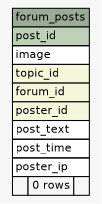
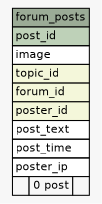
  digraph {
    bgcolor="#f7f7f7"
    fontname=Helvetica
    fontsize=11
    nodesep=0.18
    rankdir=RL
    ranksep=0.46
-   n1 [fontname=Helvetica fontsize=11 label=<     <TABLE BORDER="0" CELLBORDER="1" CELLSPACING="0" BGCOLOR="#ffffff">       <TR><TD COLSPAN="3" BGCOLOR="#9bab96" ALIGN="CENTER">forum_posts</TD></TR>       <TR><TD PORT="post_id" COLSPAN="3" BGCOLOR="#bed1b8" ALIGN="LEFT">post_id</TD></TR>       <TR><TD PORT="image" COLSPAN="3" ALIGN="LEFT">image</TD></TR>       <TR><TD PORT="topic_id" COLSPAN="3" BGCOLOR="#f4f7da" ALIGN="LEFT">topic_id</TD></TR>       <TR><TD PORT="forum_id" COLSPAN="3" BGCOLOR="#f4f7da" ALIGN="LEFT">forum_id</TD></TR>       <TR><TD PORT="poster_id" COLSPAN="3" BGCOLOR="#f4f7da" ALIGN="LEFT">poster_id</TD></TR>       <TR><TD PORT="post_text" COLSPAN="3" ALIGN="LEFT">post_text</TD></TR>       <TR><TD PORT="post_time" COLSPAN="3" ALIGN="LEFT">post_time</TD></TR>       <TR><TD PORT="poster_ip" COLSPAN="3" ALIGN="LEFT">poster_ip</TD></TR>       <TR><TD ALIGN="LEFT" BGCOLOR="#f7f7f7">  </TD><TD ALIGN="RIGHT" BGCOLOR="#f7f7f7">0 rows</TD><TD ALIGN="RIGHT" BGCOLOR="#f7f7f7">  </TD></TR>     </TABLE>> shape=plaintext]
+   n1 [fontname=Helvetica fontsize=11 label=<     <TABLE BORDER="0" CELLBORDER="1" CELLSPACING="0" BGCOLOR="#ffffff">       <TR><TD COLSPAN="3" BGCOLOR="#9bab96" ALIGN="CENTER">forum_posts</TD></TR>       <TR><TD PORT="post_id" COLSPAN="3" BGCOLOR="#bed1b8" ALIGN="LEFT">post_id</TD></TR>       <TR><TD PORT="image" COLSPAN="3" ALIGN="LEFT">image</TD></TR>       <TR><TD PORT="topic_id" COLSPAN="3" BGCOLOR="#f4f7da" ALIGN="LEFT">topic_id</TD></TR>       <TR><TD PORT="forum_id" COLSPAN="3" BGCOLOR="#f4f7da" ALIGN="LEFT">forum_id</TD></TR>       <TR><TD PORT="poster_id" COLSPAN="3" BGCOLOR="#f4f7da" ALIGN="LEFT">poster_id</TD></TR>       <TR><TD PORT="post_text" COLSPAN="3" ALIGN="LEFT">post_text</TD></TR>       <TR><TD PORT="post_time" COLSPAN="3" ALIGN="LEFT">post_time</TD></TR>       <TR><TD PORT="poster_ip" COLSPAN="3" ALIGN="LEFT">poster_ip</TD></TR>       <TR><TD ALIGN="LEFT" BGCOLOR="#f7f7f7">  </TD><TD ALIGN="RIGHT" BGCOLOR="#f7f7f7">0 post</TD><TD ALIGN="RIGHT" BGCOLOR="#f7f7f7">  </TD></TR>     </TABLE>> shape=plaintext]
  }
